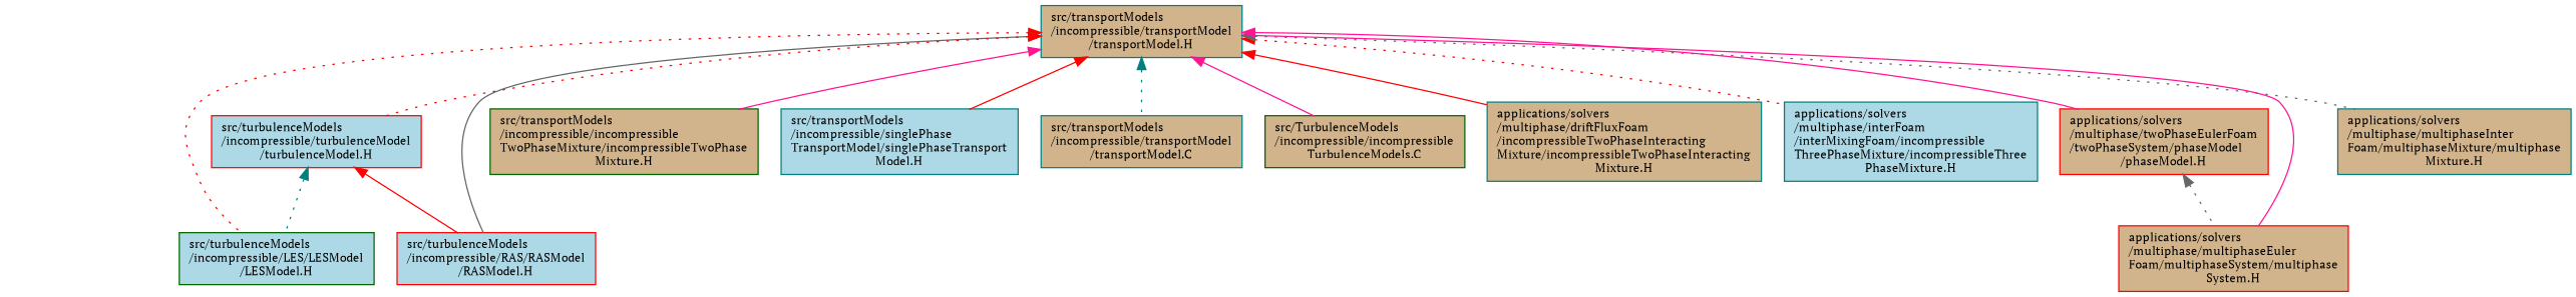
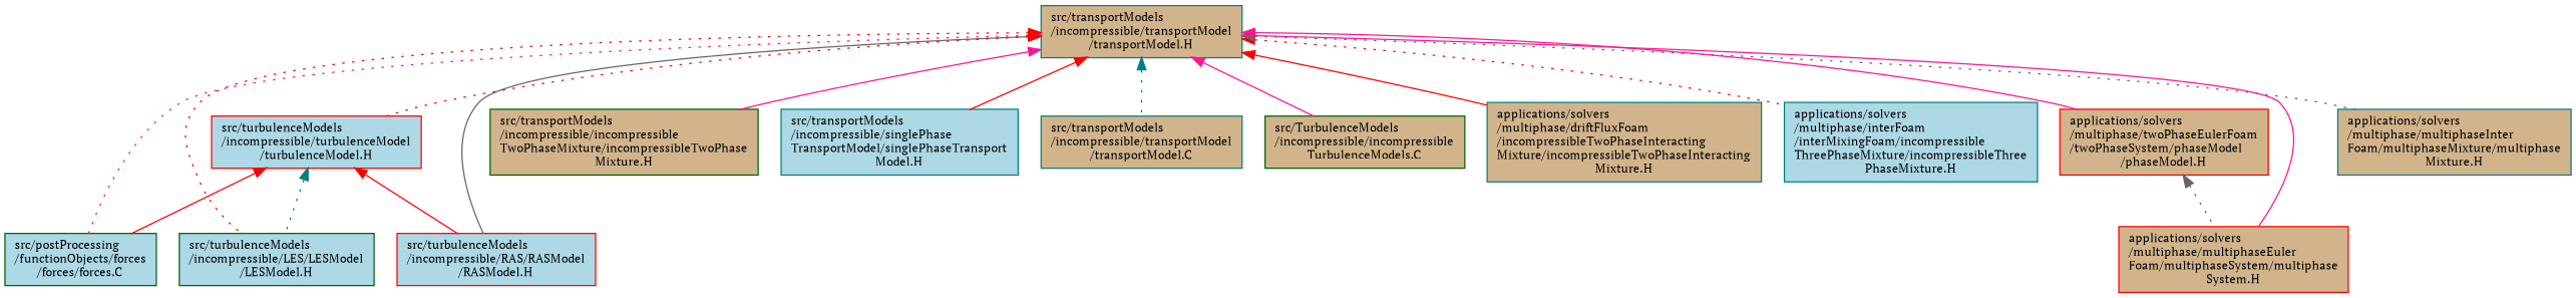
  digraph {
    fontname="PT Serif"
    node [color=teal fillcolor=tan fontname="PT Serif" fontsize=10 shape=record style=filled]
    edge [color=red dir=back fontname="PT Serif" fontsize=10 labelfontname=FreeSans labelfontsize=10 style=solid]
    n1 [fontcolor=black height=0.2 label="src/transportModels\l/incompressible/transportModel\l/transportModel.H" width=0.4]
+   n2 [color=darkgreen height=0.2 label="src/postProcessing\l/functionObjects/forces\l/forces/forces.C" width=0.4 fillcolor=lightblue]
    n3 [color=darkgreen height=0.2 label="src/transportModels\l/incompressible/incompressible\lTwoPhaseMixture/incompressibleTwoPhase\lMixture.H" width=0.4]
    n4 [height=0.2 label="src/transportModels\l/incompressible/singlePhase\lTransportModel/singlePhaseTransport\lModel.H" width=0.4 fillcolor=lightblue]
    n5 [height=0.2 label="src/transportModels\l/incompressible/transportModel\l/transportModel.C" width=0.4]
    n6 [color=darkgreen height=0.2 label="src/turbulenceModels\l/incompressible/LES/LESModel\l/LESModel.H" width=0.4 fillcolor=lightblue]
    n7 [color=red height=0.2 label="src/turbulenceModels\l/incompressible/RAS/RASModel\l/RASModel.H" width=0.4 fillcolor=lightblue]
    n8 [color=red height=0.2 label="src/turbulenceModels\l/incompressible/turbulenceModel\l/turbulenceModel.H" width=0.4 fillcolor=lightblue]
    n9 [color=darkgreen height=0.2 label="src/TurbulenceModels\l/incompressible/incompressible\lTurbulenceModels.C" width=0.4]
    n10 [height=0.2 label="applications/solvers\l/multiphase/driftFluxFoam\l/incompressibleTwoPhaseInteracting\lMixture/incompressibleTwoPhaseInteracting\lMixture.H" width=0.4]
    n11 [height=0.2 label="applications/solvers\l/multiphase/interFoam\l/interMixingFoam/incompressible\lThreePhaseMixture/incompressibleThree\lPhaseMixture.H" width=0.4 fillcolor=lightblue]
    n12 [color=red height=0.2 label="applications/solvers\l/multiphase/multiphaseEuler\lFoam/multiphaseSystem/multiphase\lSystem.H" width=0.4]
    n13 [height=0.2 label="applications/solvers\l/multiphase/multiphaseInter\lFoam/multiphaseMixture/multiphase\lMixture.H" width=0.4]
    n14 [color=red height=0.2 label="applications/solvers\l/multiphase/twoPhaseEulerFoam\l/twoPhaseSystem/phaseModel\l/phaseModel.H" width=0.4]
+   n1 -> n2 [color=deeppink style=dotted]
    n1 -> n3 [color=deeppink]
    n1 -> n4
    n1 -> n5 [color=teal style=dotted]
    n1 -> n6 [style=dotted]
    n1 -> n7 [color=gray40]
    n1 -> n8 [style=dotted]
    n1 -> n9 [color=deeppink]
    n1 -> n10
    n1 -> n11 [style=dotted]
    n1 -> n12 [color=deeppink]
    n1 -> n13 [color=gray40 style=dotted]
    n1 -> n14 [color=deeppink]
+   n8 -> n2
    n8 -> n6 [color=teal style=dotted]
    n8 -> n7
    n14 -> n12 [color=gray40 style=dotted]
  }
